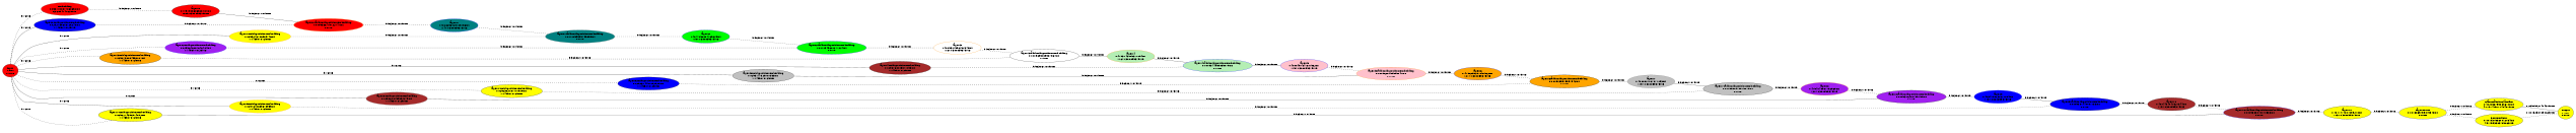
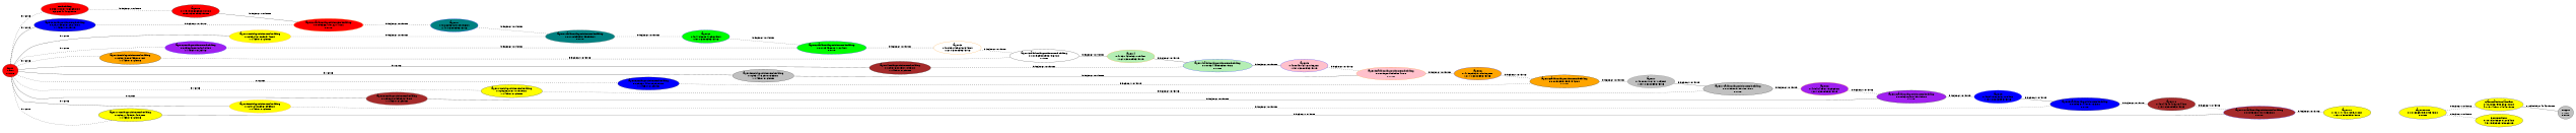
  graph {
    rankdir=LR
    node [color=black fillcolor=yellow style=filled]
    edge [style=dashed]
    n1 [fillcolor=red label="input\n0.0ms\n0.0MB"]
    n2 [color=gray40 fillcolor=red label="Embedding\n0.0581138877868652ms\n63.2894140625MB"]
    n3 [fillcolor=blue label="layer_0_mid_position_embedding\n0.0292769603729248ms\n1.1455078125MB"]
    n4 [color=darkorange label="layer_1_mid_position_embedding\n0.0293246726989746ms\n1.1455078125MB"]
    n5 [color=blue fillcolor=purple label="layer_2_mid_position_embedding\n0.0293646087646484ms\n1.1455078125MB"]
    n6 [fillcolor=orange label="layer_3_mid_position_embedding\n0.0292730884552001ms\n1.1455078125MB"]
    n7 [fillcolor=brown label="layer_4_mid_position_embedding\n0.0293768005371093ms\n1.1455078125MB"]
    n8 [fillcolor=gray label="layer_5_mid_position_embedding\n0.0293147525787353ms\n1.1455078125MB"]
    n9 [fillcolor=blue label="layer_6_mid_position_embedding\n0.0292374401092529ms\n1.1455078125MB"]
    n10 [label="layer_7_mid_position_embedding\n0.0292382087707519ms\n1.1455078125MB"]
    n11 [color=gray40 fillcolor=brown label="layer_8_mid_position_embedding\n0.0292828159332275ms\n1.1455078125MB"]
    n12 [color=darkorange label="layer_9_mid_position_embedding\n0.0297648639678955ms\n1.1455078125MB"]
    n13 [label="layer_10_mid_position_embedding\n0.0292174396514892ms\n1.1455078125MB"]
    n14 [fillcolor=red label="layer_0\n0.4791903686523437ms\n1809.0380859375MB"]
    n15 [color=darkorange fillcolor=red label="layer_0_add_mid_position_embedding\n0.0009366719722747ms\n0.0MB"]
    n16 [color=gray40 fillcolor=teal label="layer_1_add_mid_position_embedding\n0.0010055999755859ms\n0.0MB"]
    n17 [color=blue fillcolor=green label="layer_2_add_mid_position_embedding\n0.0010945600271224ms\n0.0MB"]
    n18 [fillcolor=white label="layer_3_add_mid_position_embedding\n0.0009695039987564ms\n0.0MB"]
    n19 [color=blue fillcolor=darkseagreen2 label="layer_4_add_mid_position_embedding\n0.0009344959855079ms\n0.0MB"]
    n20 [color=darkorange fillcolor=pink label="layer_5_add_mid_position_embedding\n0.0009628159999847ms\n0.0MB"]
    n21 [fillcolor=orange label="layer_6_add_mid_position_embedding\n0.0009035519957542ms\n0.0MB"]
    n22 [fillcolor=gray label="layer_7_add_mid_position_embedding\n0.0009598079919815ms\n0.0MB"]
    n23 [fillcolor=purple label="layer_8_add_mid_position_embedding\n0.0009316480159759ms\n0.0MB"]
    n24 [fillcolor=blue label="layer_9_add_mid_position_embedding\n0.0009581440091133ms\n0.0MB"]
    n25 [color=blue fillcolor=brown label="layer_10_add_mid_position_embedding\n0.0009383040070533ms\n0.0MB"]
    n26 [color=blue fillcolor=teal label="layer_1\n0.4826293029785156ms\n1147.0380859375MB"]
    n27 [color=blue fillcolor=green label="layer_2\n0.4847056884765625ms\n1157.0380859375MB"]
    n28 [color=darkorange fillcolor=white label="layer_3\n0.4809307556152343ms\n1167.0380859375MB"]
    n29 [color=darkorange fillcolor=darkseagreen2 label="layer_4\n0.4793143005371094ms\n1167.0380859375MB"]
    n30 [color=blue fillcolor=pink label="layer_5\n0.4808457641601562ms\n1157.0380859375MB"]
    n31 [color=blue fillcolor=orange label="layer_6\n0.4796055297851562ms\n1217.0380859375MB"]
    n32 [color=gray40 fillcolor=gray label="layer_7\n0.4808807067871093ms\n1157.0380859375MB"]
    n33 [color=darkorange fillcolor=purple label="layer_8\n0.4794049987792969ms\n1207.0380859375MB"]
    n34 [color=blue fillcolor=blue label="layer_9\n0.4834158630371094ms\n1137.0380859375MB"]
    n35 [fillcolor=brown label="layer_10\n0.4804454040527344ms\n1197.0380859375MB"]
    n36 [label="layer_11\n0.4811474304099218ms\n1137.0380859375MB"]
    n37 [color=blue label="Layer_Norm\n0.0013365759849548ms\n0.0MB"]
    n38 [color=blue label="Class_Labels_Classifier\n0.0020567998886108ms\n4.7757415771484375MB"]
    n39 [label="Box_Predictor\n0.0019375360012054ms\n4.517593383789063MB"]
-   n40 [label="output\n0.0ms\n0.0MB"]
+   n40 [fillcolor=gray label="output\n0.0ms\n0.0MB"]
    n1 -- n2 [label="9.76MB"]
    n1 -- n3 [label="9.76MB" style=solid]
    n1 -- n4 [label="9.76MB" style=solid]
    n1 -- n5 [label="9.76MB"]
    n1 -- n6 [label="9.76MB"]
    n1 -- n7 [label="9.76MB" style=solid]
    n1 -- n8 [label="9.76MB" style=solid]
    n1 -- n9 [label="9.76MB"]
    n1 -- n10 [label="9.76MB"]
    n1 -- n11 [label="9.76MB" style=solid]
    n1 -- n12 [label="9.76MB" style=solid]
    n1 -- n13 [label="9.76MB"]
    n2 -- n14 [label="9.9638671875MB"]
    n3 -- n15 [label="9.9638671875MB"]
    n4 -- n16 [label="9.9638671875MB"]
    n5 -- n17 [label="9.9638671875MB"]
    n6 -- n18 [label="9.9638671875MB"]
    n7 -- n19 [label="9.9638671875MB"]
    n8 -- n20 [label="9.9638671875MB" style=solid]
    n9 -- n21 [label="9.9638671875MB"]
    n10 -- n22 [label="9.9638671875MB"]
    n11 -- n23 [label="9.9638671875MB" style=solid]
    n12 -- n24 [label="9.9638671875MB"]
    n13 -- n25 [label="9.9638671875MB" style=solid]
    n14 -- n15 [label="9.9638671875MB" style=solid]
    n15 -- n26 [label="9.9638671875MB"]
    n16 -- n27 [label="9.9638671875MB"]
    n17 -- n28 [label="9.9638671875MB"]
    n18 -- n29 [label="9.9638671875MB" style=solid]
    n19 -- n30 [label="9.9638671875MB" style=solid]
    n20 -- n31 [label="9.9638671875MB"]
    n21 -- n32 [label="9.9638671875MB"]
    n22 -- n33 [label="9.9638671875MB"]
    n23 -- n34 [label="9.9638671875MB"]
    n24 -- n35 [label="9.9638671875MB" style=solid]
    n25 -- n36 [label="9.9638671875MB"]
    n26 -- n16 [label="9.9638671875MB"]
    n27 -- n17 [label="9.9638671875MB"]
    n28 -- n18 [label="9.9638671875MB"]
    n29 -- n19 [label="9.9638671875MB" style=solid]
    n30 -- n20 [label="9.9638671875MB"]
    n31 -- n21 [label="9.9638671875MB"]
    n32 -- n22 [label="9.9638671875MB" style=solid]
    n33 -- n23 [label="9.9638671875MB"]
    n34 -- n24 [label="9.9638671875MB" style=solid]
    n35 -- n25 [label="9.9638671875MB"]
-   n36 -- n37 [label="9.9638671875MB"]
    n37 -- n38 [label="9.9638671875MB"]
    n37 -- n39 [label="9.9638671875MB"]
    n38 -- n40 [label="0.03509521484375MB" style=solid]
-   n39 -- n40 [label="0.00152587890625MB"]
  }
